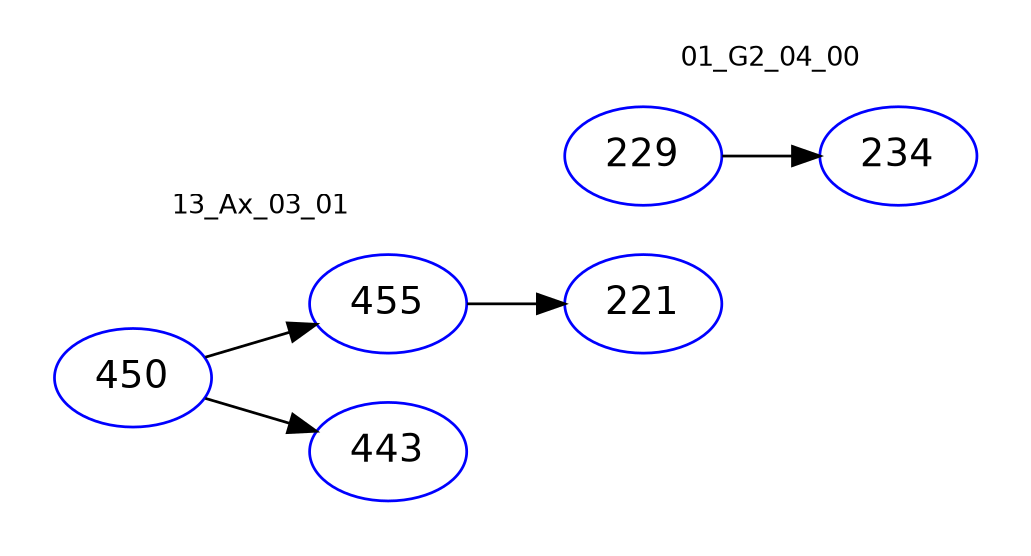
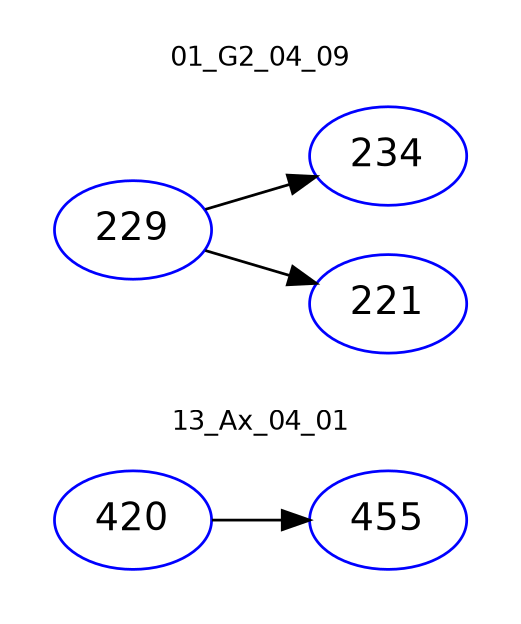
  digraph {
    fontname="DejaVu Sans"
    rankdir=LR
    node [color=blue fontname="DejaVu Sans"]
    edge [color=black fontname="DejaVu Sans"]
-   n1 [label=450]
-   n2 [label=443]
+   n1 [label=420]
    n3 [label=455]
    n4 [label=229]
    n5 [label=221]
    n6 [label=234]
    subgraph cluster_1 {
      color=white
      fontsize=10
-     label="13_Ax_03_01"
+     label="13_Ax_04_01"
      n1
-     n2
      n3
    }
    subgraph cluster_2 {
      color=white
      fontsize=10
-     label="01_G2_04_00"
+     label="01_G2_04_09"
      n4
      n5
      n6
    }
-   n1 -> n2
    n1 -> n3
-   n3 -> n5
+   n4 -> n5
    n4 -> n6
  }
